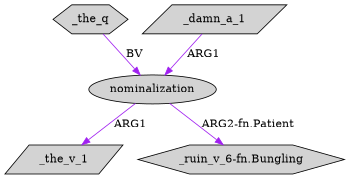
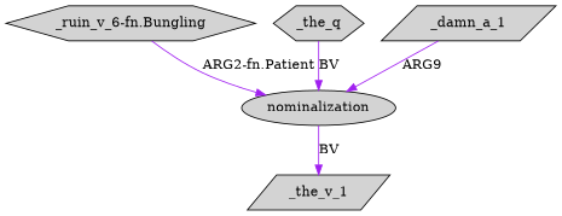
  digraph {
    node [shape=parallelogram style=filled]
    edge [color=purple]
    nominalization [shape=ellipse]
    n2 [label=_the_v_1]
    n3 [label="_ruin_v_6-fn.Bungling" shape=hexagon]
    _the_q [shape=hexagon]
    _damn_a_1
-   nominalization -> n2 [label=ARG1]
-   nominalization -> n3 [label="ARG2-fn.Patient"]
+   nominalization -> n2 [label=BV]
+   n3 -> nominalization [label="ARG2-fn.Patient"]
    _the_q -> nominalization [label=BV]
-   _damn_a_1 -> nominalization [label=ARG1]
+   _damn_a_1 -> nominalization [label=ARG9]
  }
